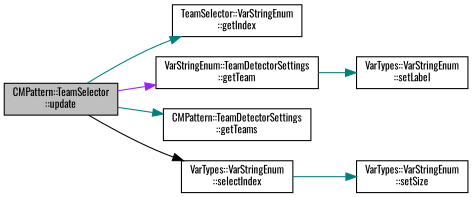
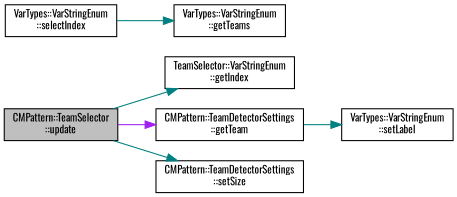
  digraph {
    fontname=Oswald
    rankdir=LR
    node [color=black fillcolor=white fontname=Oswald fontsize=10 shape=record style=filled]
    edge [color=teal fontname=Oswald fontsize=10 labelfontname=Helvetica labelfontsize=10 style=solid]
    n1 [fillcolor=grey75 fontcolor=black height=0.2 label="CMPattern::TeamSelector\l::update" width=0.4]
    n2 [height=0.2 label="TeamSelector::VarStringEnum\l::getIndex" width=0.4]
-   n3 [height=0.2 label="VarStringEnum::TeamDetectorSettings\l::getTeam" width=0.4]
-   n4 [height=0.2 label="CMPattern::TeamDetectorSettings\l::getTeams" width=0.4]
+   n3 [height=0.2 label="CMPattern::TeamDetectorSettings\l::getTeam" width=0.4]
+   n4 [height=0.2 label="CMPattern::TeamDetectorSettings\l::setSize" width=0.4]
    n5 [height=0.2 label="VarTypes::VarStringEnum\l::selectIndex" width=0.4]
    n6 [height=0.2 label="VarTypes::VarStringEnum\l::setLabel" width=0.4]
-   n7 [height=0.2 label="VarTypes::VarStringEnum\l::setSize" width=0.4]
+   n7 [height=0.2 label="VarTypes::VarStringEnum\l::getTeams" width=0.4]
    n1 -> n2
    n1 -> n3 [color=purple]
    n1 -> n4
-   n1 -> n5 [color=black]
    n3 -> n6
    n5 -> n7
  }
